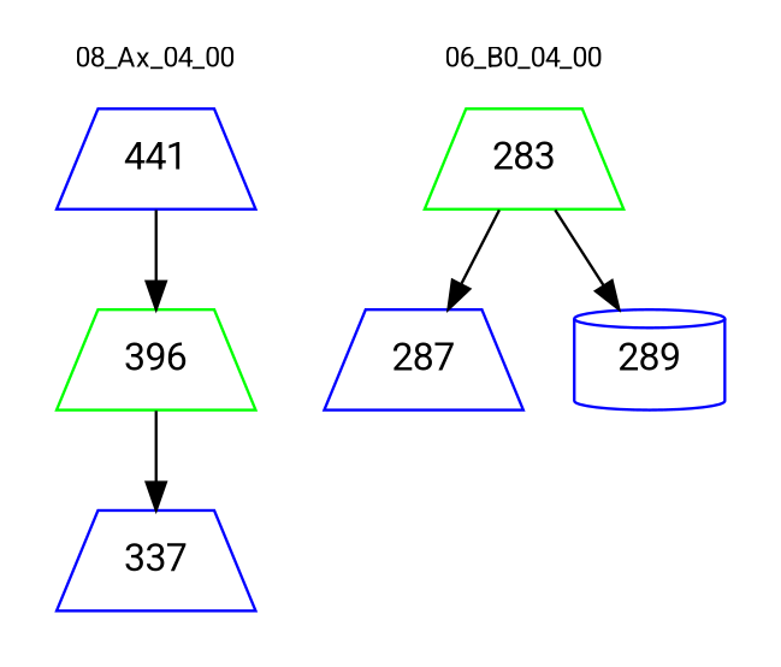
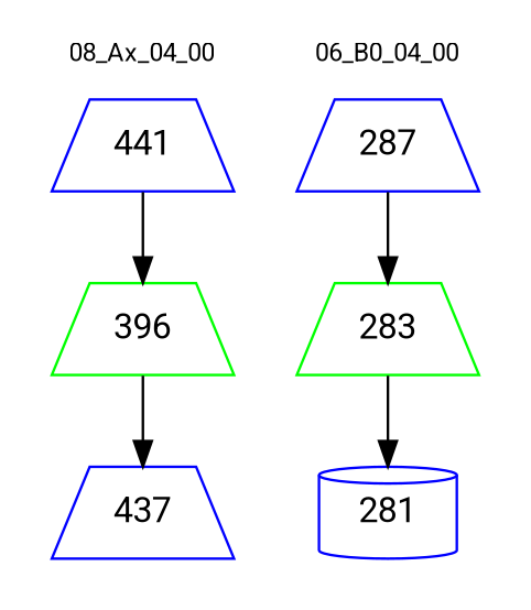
  digraph {
    fontname=Roboto
    node [color=blue fontname=Roboto shape=trapezium]
    edge [color=black fontname=Roboto]
    n1 [label=441]
    n2 [color=green label=396]
-   n3 [label=337]
+   n3 [label=437]
    n4 [label=287]
    n5 [color=green label=283]
-   n6 [label=289 shape=cylinder]
+   n6 [label=281 shape=cylinder]
    subgraph cluster_1 {
      color=white
      fontsize=10
      label="08_Ax_04_00"
      n1
      n2
      n3
    }
    subgraph cluster_2 {
      color=white
      fontsize=10
      label="06_B0_04_00"
      n4
      n5
      n6
    }
    n1 -> n2
    n2 -> n3
-   n5 -> n4
+   n4 -> n5
    n5 -> n6
  }
